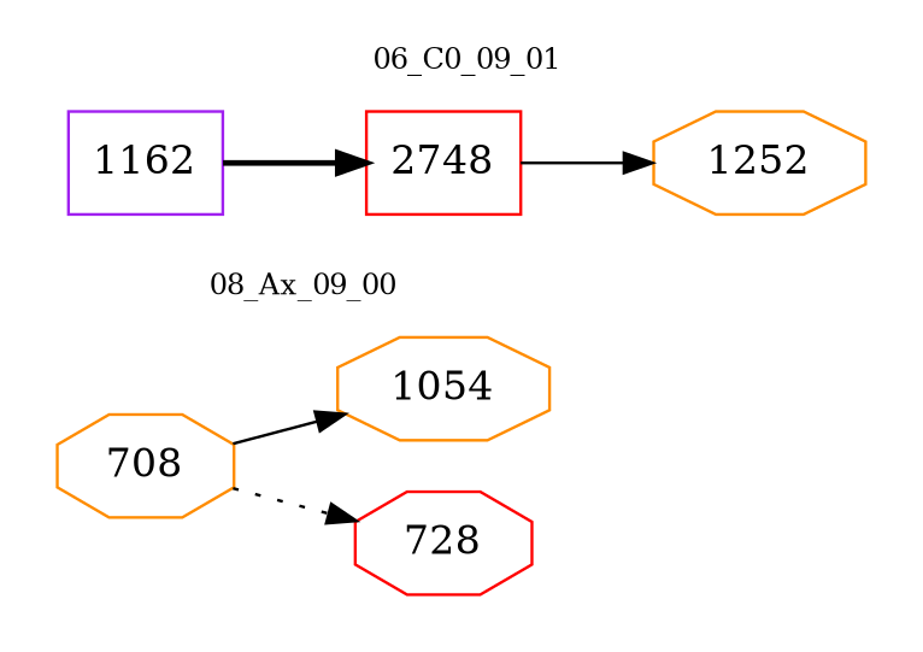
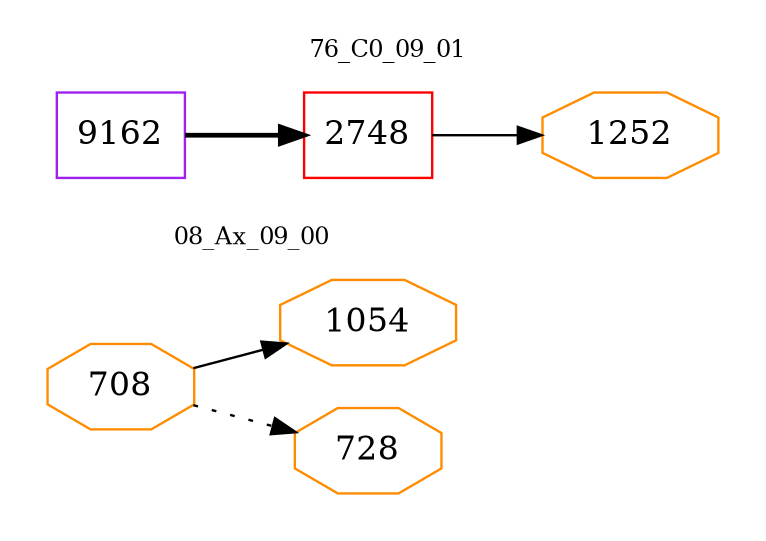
  digraph {
    rankdir=LR
    node [color=darkorange shape=octagon]
    edge [color=black style=solid]
    n1 [label=708]
-   n2 [color=red label=728]
+   n2 [label=728]
    n3 [label=1054]
-   n4 [color=purple label=1162 shape=box]
+   n4 [color=purple label=9162 shape=box]
    n5 [color=red label=2748 shape=box]
    n6 [label=1252]
    subgraph cluster_1 {
      color=white
      fontsize=10
      label="08_Ax_09_00"
      n1
      n2
      n3
    }
    subgraph cluster_2 {
      color=white
      fontsize=10
-     label="06_C0_09_01"
+     label="76_C0_09_01"
      n4
      n5
      n6
    }
    n1 -> n2 [style=dotted]
    n1 -> n3
    n4 -> n5 [style=bold]
    n5 -> n6
  }
